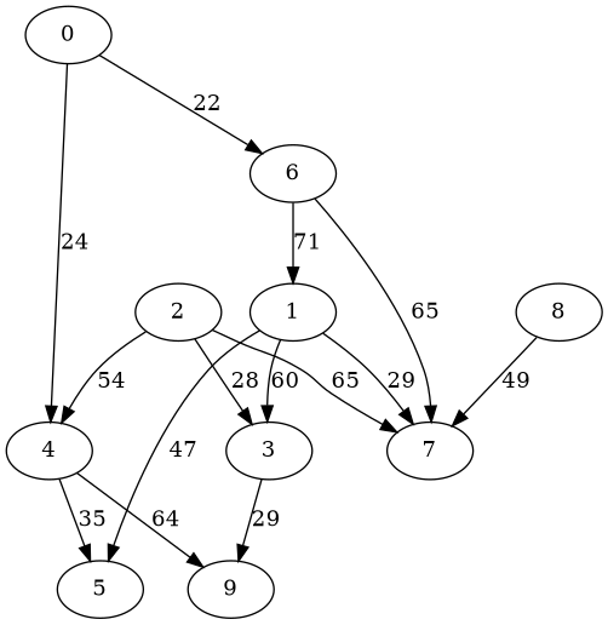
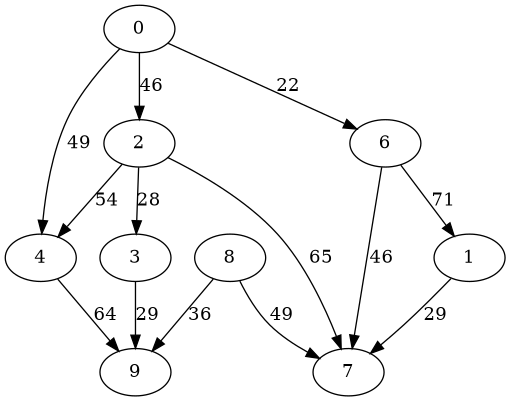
  digraph {
    0
    2
    4
    6
    1
    3
-   5
    7
    9
    8
-   0 -> 4 [label=24]
+   0 -> 2 [label=46]
+   0 -> 4 [label=49]
    0 -> 6 [label=22]
    2 -> 4 [label=54]
    2 -> 3 [label=28]
    2 -> 7 [label=65]
-   4 -> 5 [label=35]
    4 -> 9 [label=64]
    6 -> 1 [label=71]
-   6 -> 7 [label=65]
-   1 -> 3 [label=60]
-   1 -> 5 [label=47]
+   6 -> 7 [label=46]
    1 -> 7 [label=29]
    3 -> 9 [label=29]
    8 -> 7 [label=49]
+   8 -> 9 [label=36]
  }
